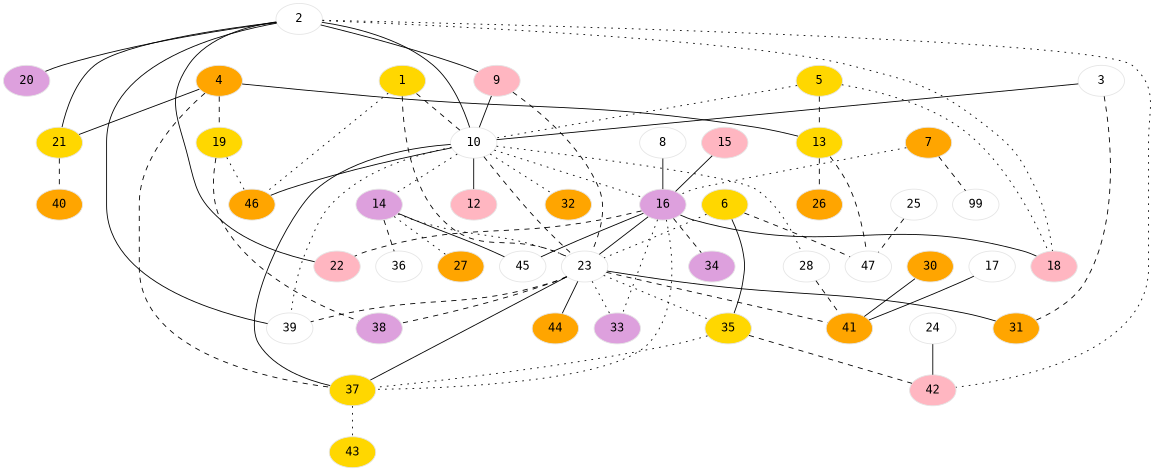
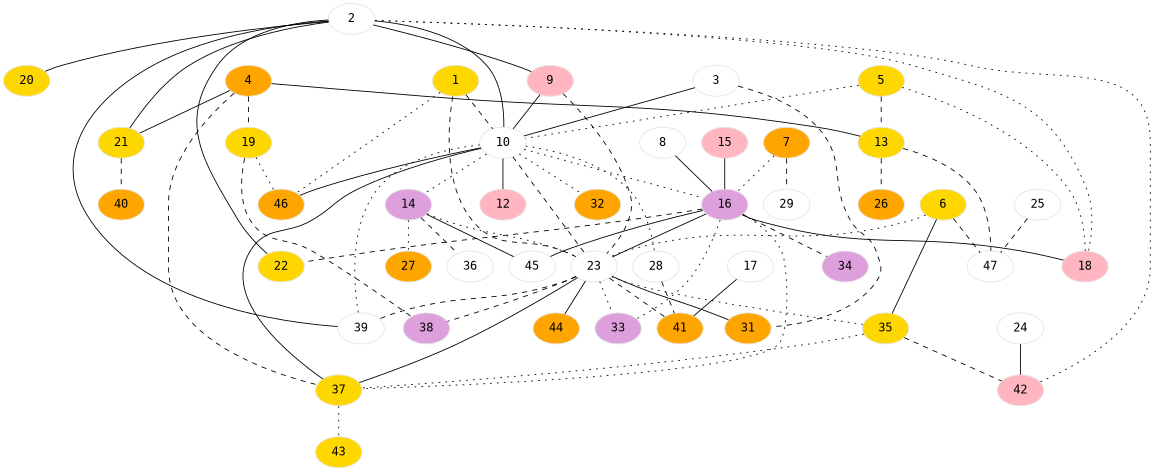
  graph {
    fontname="DejaVu Sans Mono"
    node [color=gray90 fillcolor=white fontname="DejaVu Sans Mono" style=filled]
    edge [fontname="DejaVu Sans Mono" style=solid weight=1.0]
    1 [fillcolor=gold]
    10
    23
    46 [fillcolor=orange]
    39
    37 [fillcolor=gold]
    16 [fillcolor=plum]
    12 [fillcolor=lightpink]
    14 [fillcolor=plum]
    28
    32 [fillcolor=orange]
    31 [fillcolor=orange]
    35 [fillcolor=gold]
    33 [fillcolor=plum]
    41 [fillcolor=orange]
    38 [fillcolor=plum]
    44 [fillcolor=orange]
    2
    9 [fillcolor=lightpink]
    18 [fillcolor=lightpink]
-   20 [fillcolor=plum]
+   20 [fillcolor=gold]
    21 [fillcolor=gold]
-   22 [fillcolor=lightpink]
+   22 [fillcolor=gold]
    42 [fillcolor=lightpink]
    40 [fillcolor=orange]
    3
    4 [fillcolor=orange]
    13 [fillcolor=gold]
    19 [fillcolor=gold]
    47
    26 [fillcolor=orange]
    43 [fillcolor=gold]
    5 [fillcolor=gold]
    6 [fillcolor=gold]
    7 [fillcolor=orange]
-   29 [label=99]
+   29
    45
    34 [fillcolor=plum]
    8
    27 [fillcolor=orange]
    36
    25
    15 [fillcolor=lightpink]
    17
    24
-   30 [fillcolor=orange]
    1 -- 10 [style=dashed]
    1 -- 23 [style=dashed]
    1 -- 46 [style=dotted]
    10 -- 23 [style=dashed]
    10 -- 46 [weight=2.0]
    10 -- 39 [style=dotted]
    10 -- 37 [weight=2.0]
    10 -- 16 [style=dotted]
    10 -- 12
    10 -- 14 [style=dotted]
    10 -- 28 [style=dotted]
    10 -- 32 [style=dotted]
    23 -- 39 [style=dashed]
    23 -- 37
    23 -- 31
    23 -- 35 [style=dotted]
    23 -- 33 [style=dotted]
    23 -- 41 [style=dashed]
    23 -- 38 [style=dashed]
    23 -- 44
    37 -- 43 [style=dotted]
    16 -- 23
    16 -- 37 [style=dotted]
    16 -- 33 [style=dotted]
    16 -- 18
    16 -- 22 [style=dashed]
    16 -- 45
    16 -- 34 [style=dashed]
    14 -- 23 [style=dotted]
    14 -- 45
    14 -- 27 [style=dotted]
    14 -- 36 [style=dashed]
    28 -- 41 [style=dashed]
    35 -- 37 [style=dotted]
    35 -- 42 [style=dashed]
    2 -- 10
    2 -- 39
    2 -- 9
    2 -- 18 [style=dotted]
    2 -- 20
    2 -- 21
    2 -- 22
    2 -- 42 [style=dotted]
    9 -- 10
    9 -- 23 [style=dashed]
    21 -- 40 [style=dashed]
    3 -- 10
    3 -- 31 [style=dashed]
    4 -- 37 [style=dashed]
    4 -- 21
    4 -- 13
    4 -- 19 [style=dashed]
    13 -- 47 [style=dashed]
    13 -- 26 [style=dashed]
    19 -- 46 [style=dotted]
    19 -- 38 [style=dashed]
    5 -- 10 [style=dotted]
    5 -- 18 [style=dotted]
    5 -- 13 [style=dashed]
    6 -- 23 [style=dotted]
    6 -- 35
    6 -- 47 [style=dashed]
    7 -- 16 [style=dotted]
    7 -- 29 [style=dashed]
    8 -- 16
    25 -- 47 [style=dashed]
    15 -- 16
    17 -- 41
    24 -- 42
-   30 -- 41
  }
